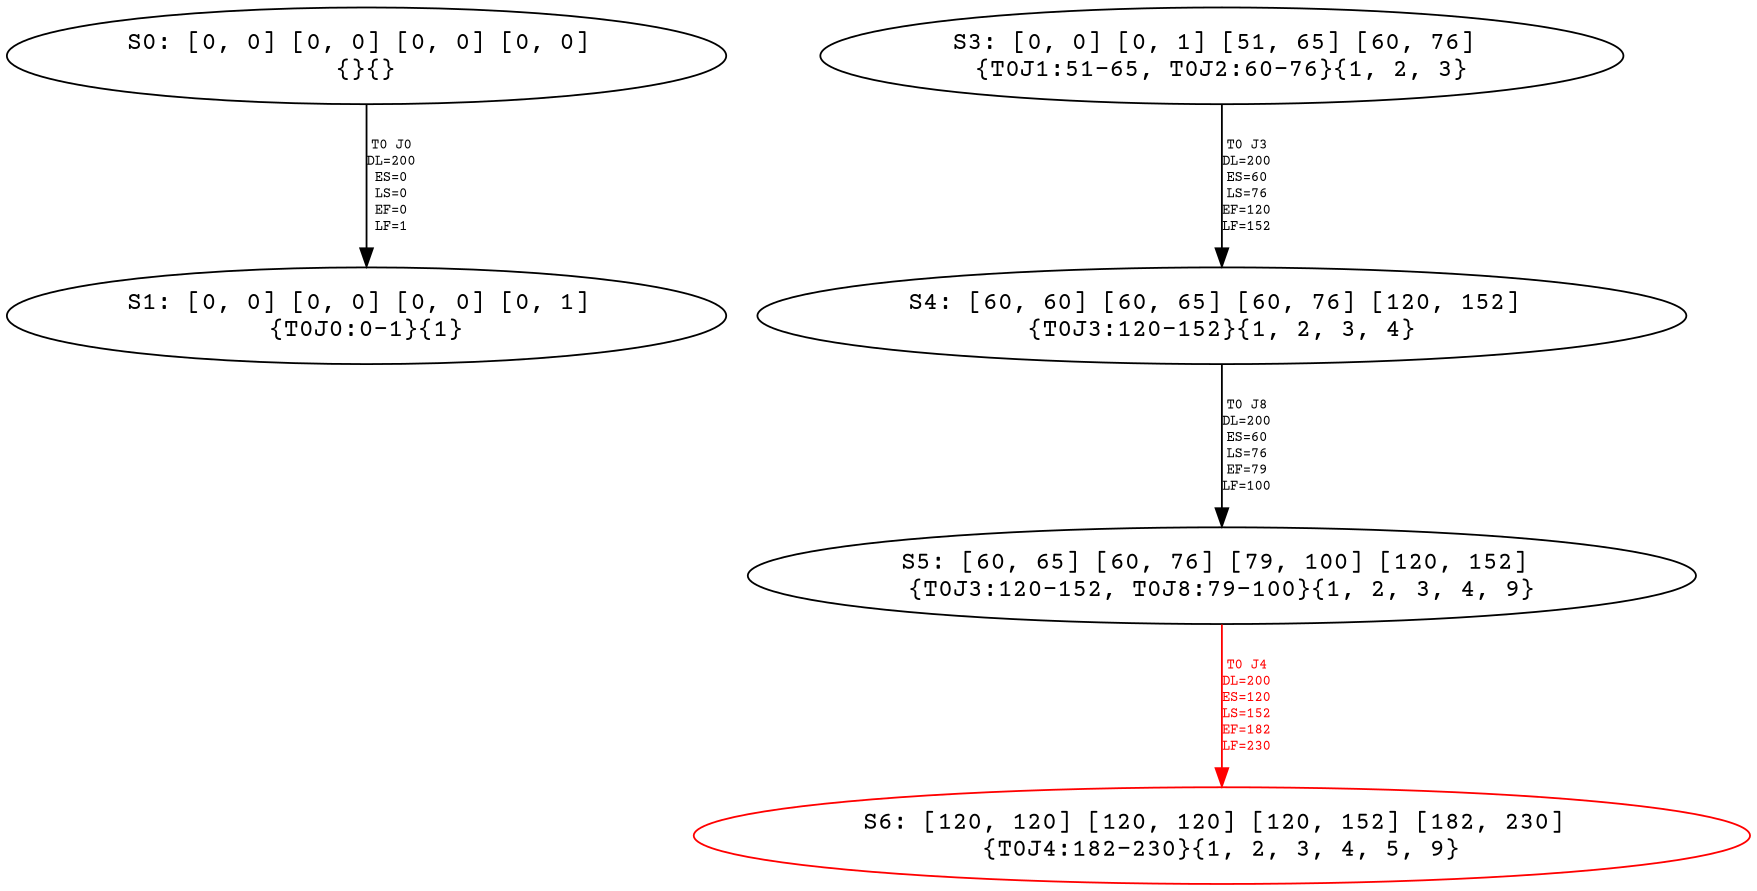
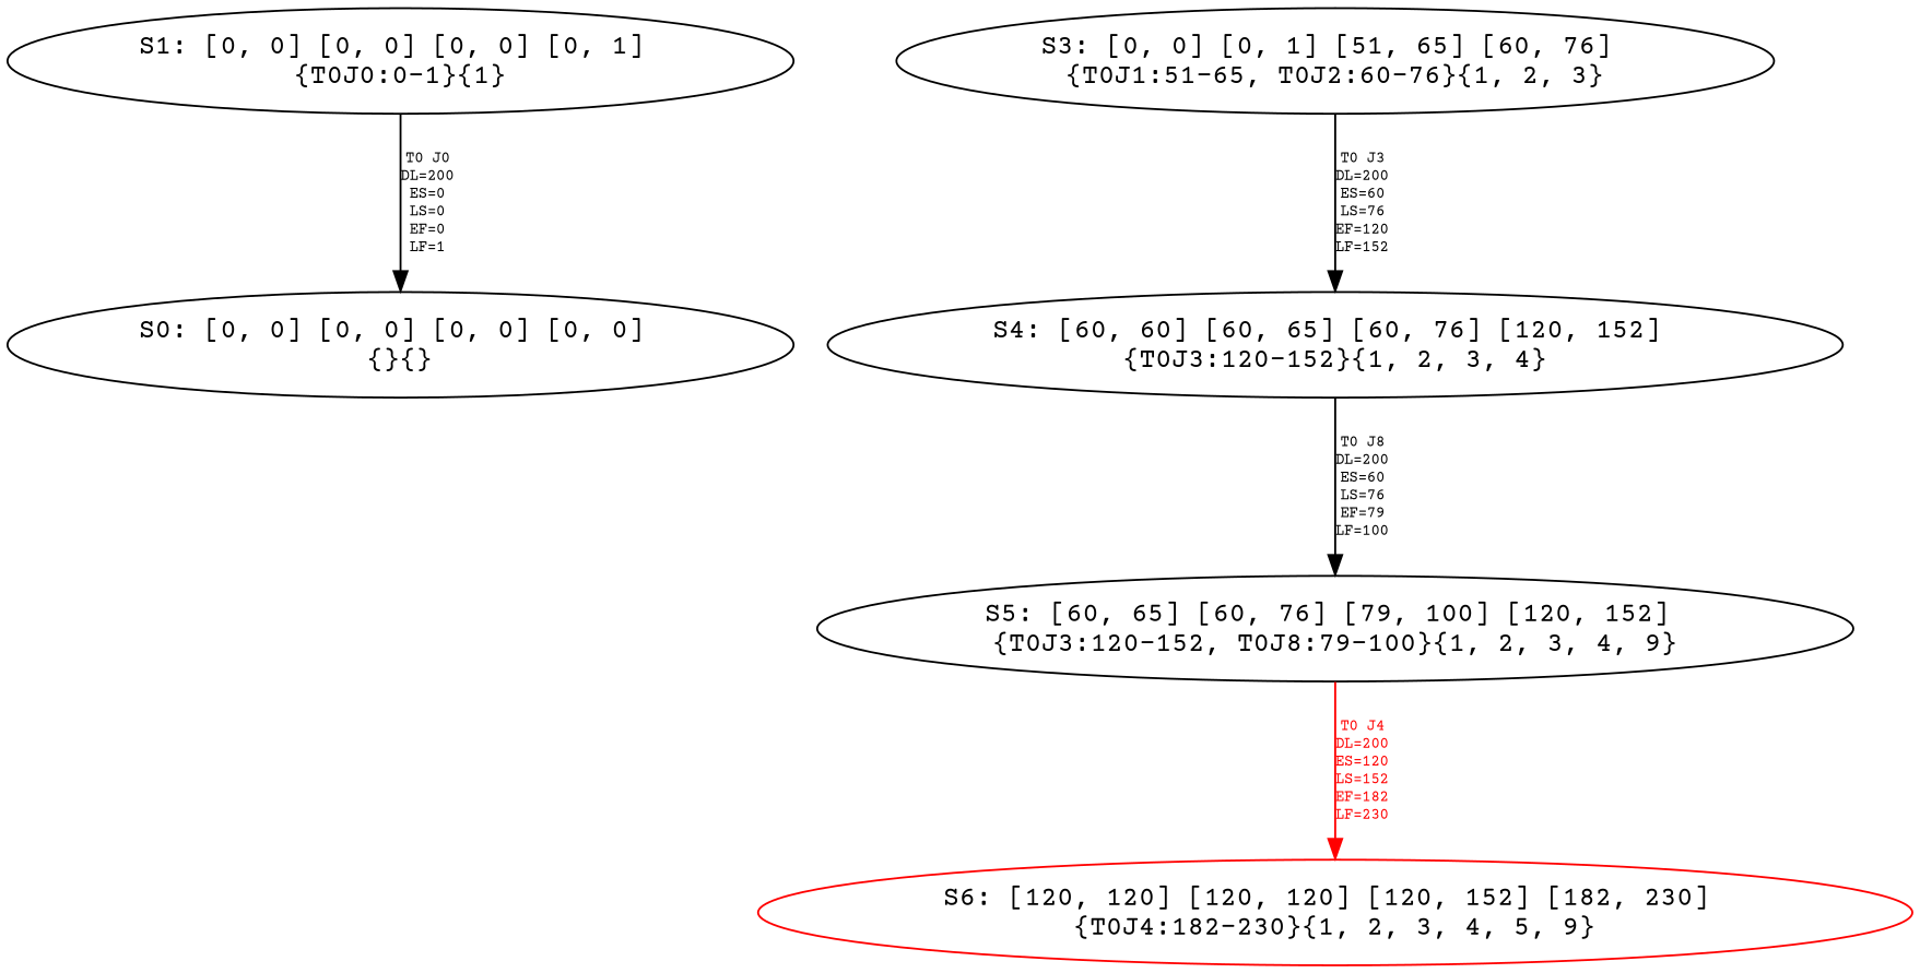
  digraph {
    fontname="Courier Prime"
    node [fontname="Courier Prime"]
    edge [fontname="Courier Prime" fontsize=8]
    n1 [label="S0: [0, 0] [0, 0] [0, 0] [0, 0] \n{}{}"]
    n2 [label="S1: [0, 0] [0, 0] [0, 0] [0, 1] \n{T0J0:0-1}{1}"]
    n3 [label="S3: [0, 0] [0, 1] [51, 65] [60, 76] \n{T0J1:51-65, T0J2:60-76}{1, 2, 3}"]
    n4 [label="S4: [60, 60] [60, 65] [60, 76] [120, 152] \n{T0J3:120-152}{1, 2, 3, 4}"]
    n5 [label="S5: [60, 65] [60, 76] [79, 100] [120, 152] \n{T0J3:120-152, T0J8:79-100}{1, 2, 3, 4, 9}"]
    n6 [color=Red label="S6: [120, 120] [120, 120] [120, 152] [182, 230] \n{T0J4:182-230}{1, 2, 3, 4, 5, 9}"]
-   n1 -> n2 [label="T0 J0\nDL=200\nES=0\nLS=0\nEF=0\nLF=1"]
+   n2 -> n1 [label="T0 J0\nDL=200\nES=0\nLS=0\nEF=0\nLF=1"]
    n3 -> n4 [label="T0 J3\nDL=200\nES=60\nLS=76\nEF=120\nLF=152"]
    n4 -> n5 [label="T0 J8\nDL=200\nES=60\nLS=76\nEF=79\nLF=100"]
    n5 -> n6 [color=Red fontcolor=Red label="T0 J4\nDL=200\nES=120\nLS=152\nEF=182\nLF=230"]
  }
